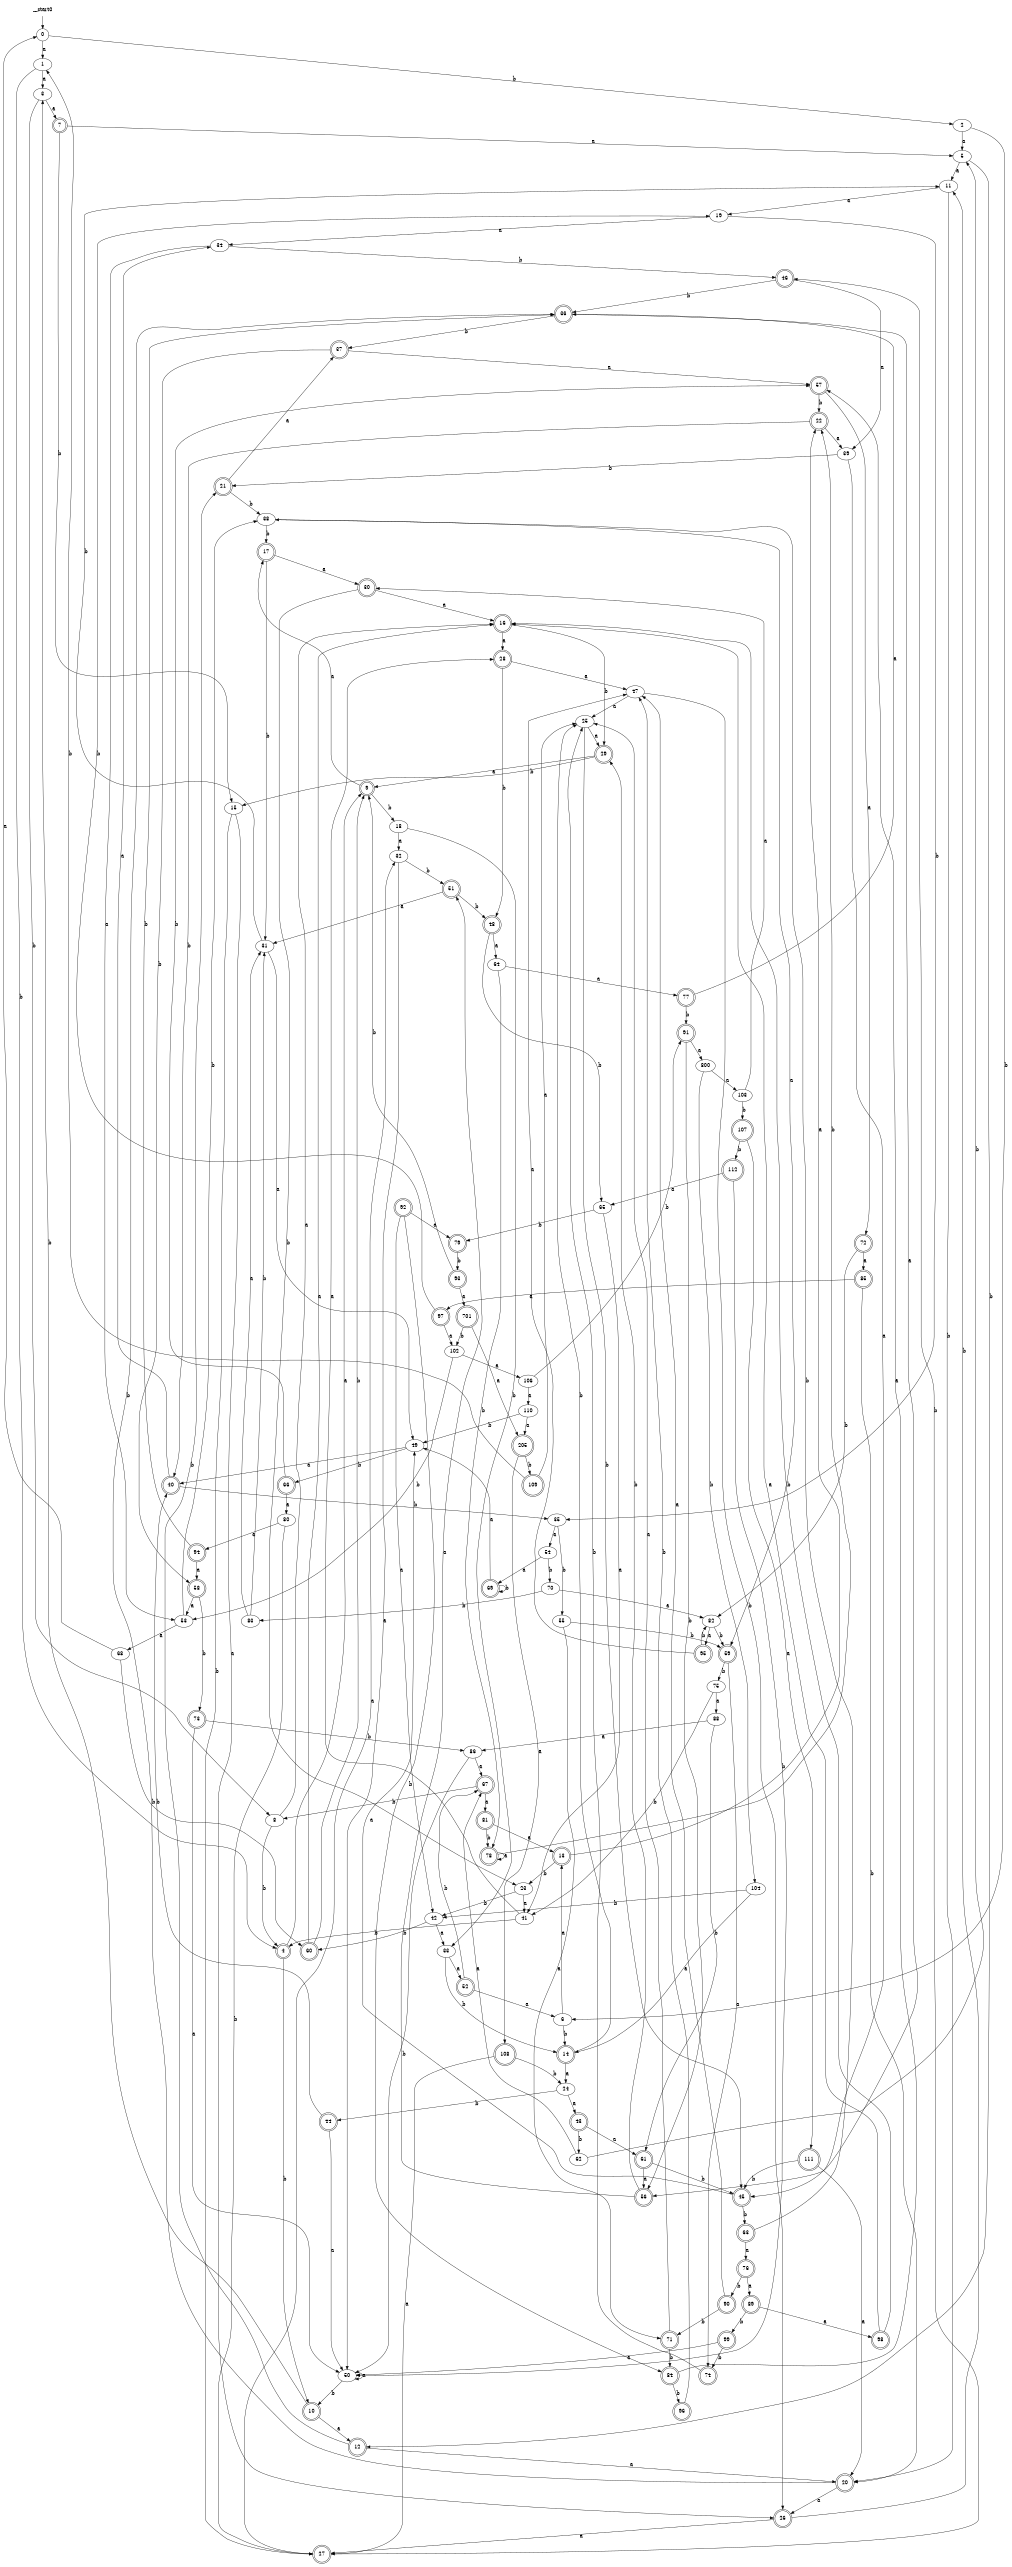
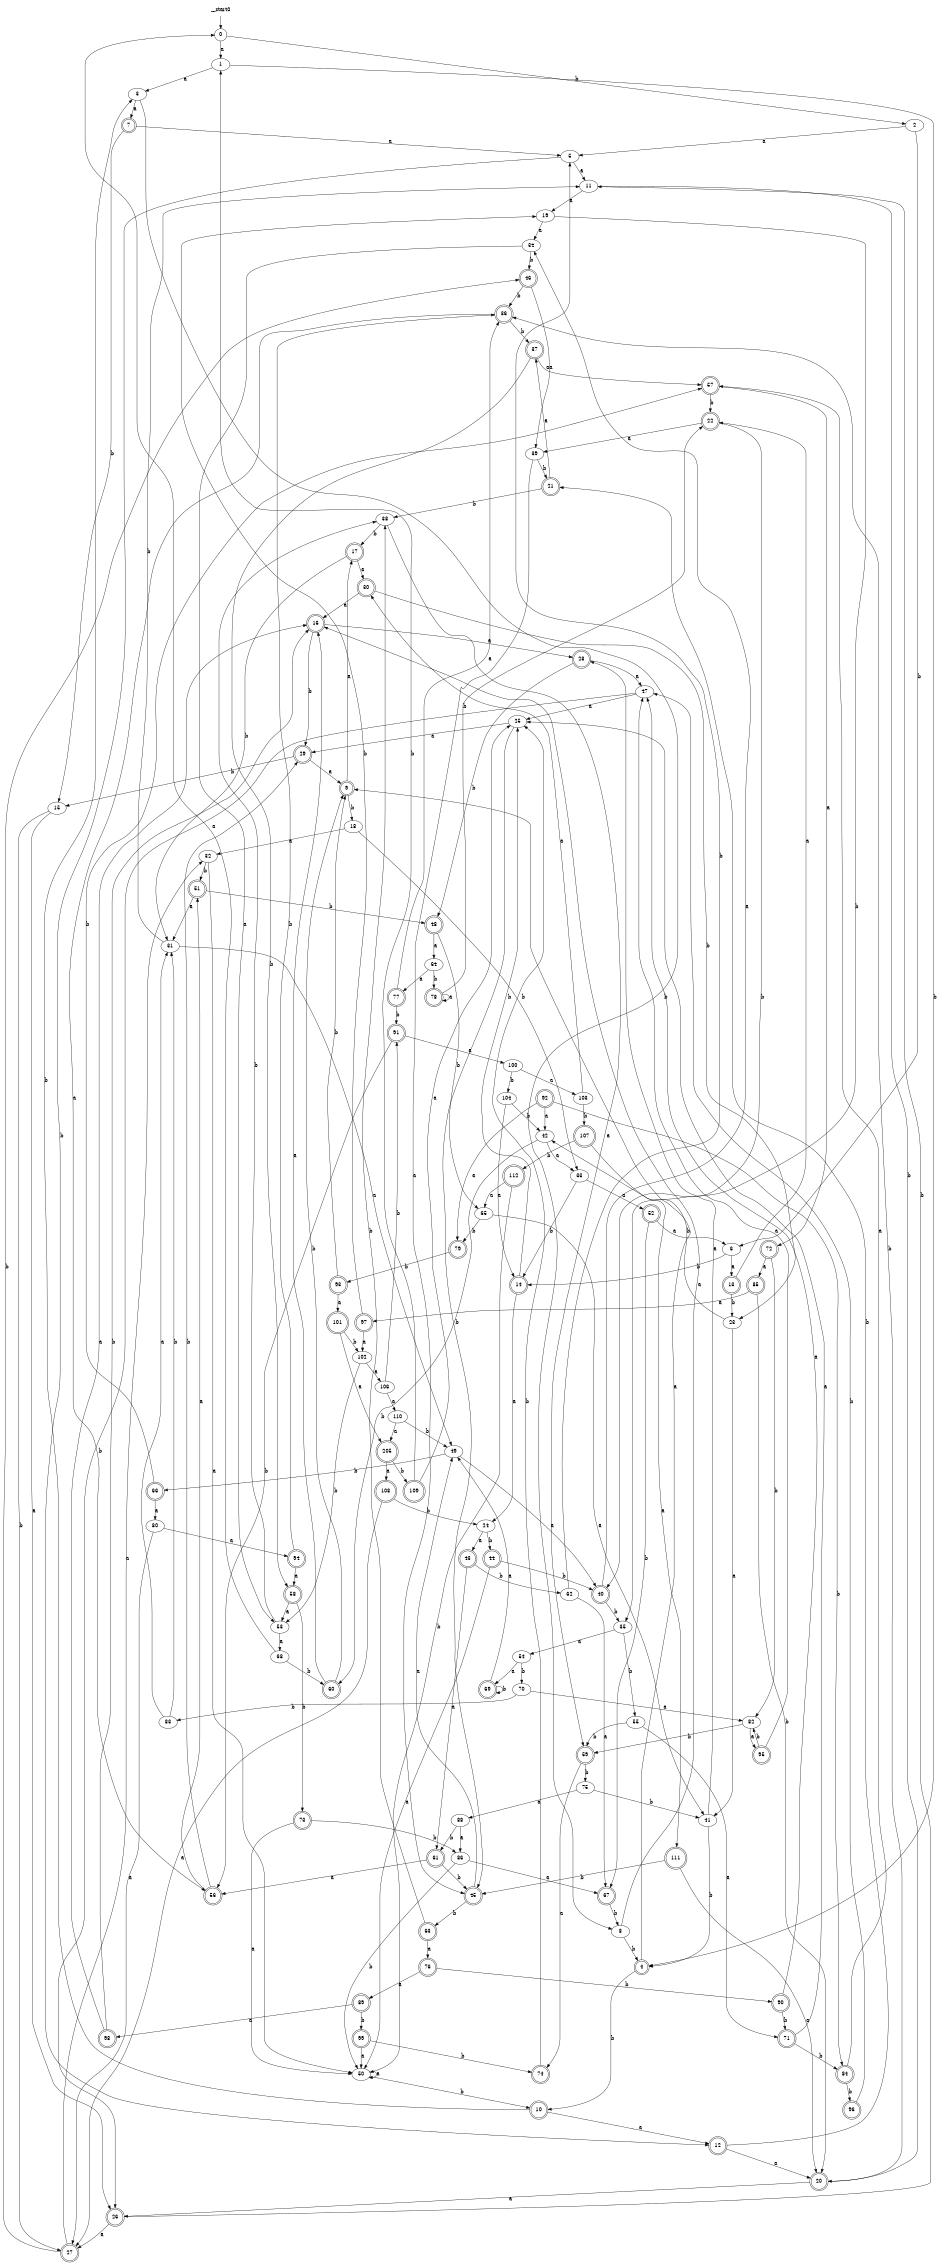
  digraph {
    node [shape=doublecircle]
    __start0 [shape=none]
    0 [shape=circle]
    1 [shape=""]
    2 [shape=""]
    3 [shape=""]
    4
    5 [shape=""]
    6 [shape=""]
    7
    8 [shape=""]
    9
    10
    11 [shape=""]
    12
    13
    14
    15 [shape=""]
    16
    17
    18 [shape=""]
    19 [shape=""]
    20
    21
    22
    23 [shape=""]
    24 [shape=""]
    25 [shape=""]
    26
    27
    28
    29
    30
    31 [shape=""]
    32 [shape=""]
    33 [shape=""]
    34 [shape=""]
    35 [shape=""]
    36
    37
    38 [shape=""]
    39 [shape=""]
    40
    41 [shape=""]
    42 [shape=""]
    43
    44
    45
    46
    47 [shape=""]
    48
    49 [shape=""]
    50 [shape=""]
    51
    52
    53 [shape=""]
    54 [shape=""]
    55 [shape=""]
    56
    57
    58
    59
    60
    61
    62 [shape=""]
    63
    64 [shape=""]
    65 [shape=""]
    66
    67
    68 [shape=""]
    69
    70 [shape=""]
    71
    72
    73
    74
    75 [shape=""]
    76
    77
    78
    79
    80 [shape=""]
-   81
    82 [shape=""]
    83 [shape=""]
    84
    85
    86 [shape=""]
    88 [shape=""]
    89
    90
    91
    93
    94
    95
    96
    97
    98
    99
-   100 [label=800 shape=""]
+   100 [shape=""]
    92
-   101 [label=701]
+   101
    102 [shape=""]
    103 [shape=""]
    104 [shape=""]
    n106 [label=205]
    106 [shape=""]
    107
    108
    109
    110 [shape=""]
    111
    112
    __start0 -> 0
    0 -> 1 [label=a]
    0 -> 2 [label=b]
    1 -> 3 [label=a]
    1 -> 4 [label=b]
    2 -> 5 [label=a]
    2 -> 6 [label=b]
    3 -> 7 [label=a]
    3 -> 8 [label=b]
    4 -> 9 [label=a]
    4 -> 10 [label=b]
    5 -> 11 [label=a]
    5 -> 12 [label=b]
    6 -> 13 [label=a]
    6 -> 14 [label=b]
    7 -> 5 [label=a]
    7 -> 15 [label=b]
    8 -> 4 [label=b]
    8 -> 16 [label=a]
    9 -> 17 [label=a]
    9 -> 18 [label=b]
    10 -> 3 [label=b]
    10 -> 12 [label=a]
    11 -> 19 [label=a]
    11 -> 20 [label=b]
    12 -> 20 [label=a]
    12 -> 21 [label=b]
    13 -> 22 [label=a]
    13 -> 23 [label=b]
    14 -> 24 [label=a]
    14 -> 25 [label=b]
    15 -> 26 [label=a]
    15 -> 27 [label=b]
    16 -> 28 [label=a]
    16 -> 29 [label=b]
    17 -> 30 [label=a]
    17 -> 31 [label=b]
    18 -> 32 [label=a]
    18 -> 33 [label=b]
    19 -> 34 [label=a]
    19 -> 35 [label=b]
    20 -> 26 [label=a]
    20 -> 36 [label=b]
    21 -> 37 [label=a]
    21 -> 38 [label=b]
    22 -> 39 [label=a]
    22 -> 40 [label=b]
    23 -> 41 [label=a]
    23 -> 42 [label=b]
    24 -> 43 [label=a]
    24 -> 44 [label=b]
    25 -> 29 [label=a]
    25 -> 45 [label=b]
    26 -> 11 [label=b]
    26 -> 27 [label=a]
    27 -> 32 [label=a]
    27 -> 46 [label=b]
    28 -> 47 [label=a]
    28 -> 48 [label=b]
    29 -> 9 [label=a]
    29 -> 15 [label=b]
    30 -> 16 [label=a]
    30 -> 23 [label=b]
    31 -> 11 [label=b]
    31 -> 49 [label=a]
    32 -> 50 [label=a]
    32 -> 51 [label=b]
    33 -> 14 [label=b]
    33 -> 52 [label=a]
    34 -> 46 [label=b]
    34 -> 53 [label=a]
    35 -> 54 [label=a]
    35 -> 55 [label=b]
    36 -> 37 [label=b]
    36 -> 56 [label=a]
    37 -> 57 [label=a]
    37 -> 58 [label=b]
    38 -> 17 [label=b]
    38 -> 59 [label=a]
    39 -> 21 [label=b]
    39 -> 45 [label=a]
    40 -> 34 [label=a]
    40 -> 35 [label=b]
    41 -> 4 [label=b]
    41 -> 28 [label=a]
    42 -> 33 [label=a]
    42 -> 60 [label=b]
    43 -> 61 [label=a]
    43 -> 62 [label=b]
    44 -> 40 [label=b]
    44 -> 50 [label=a]
    45 -> 49 [label=a]
    45 -> 63 [label=b]
    46 -> 36 [label=b]
    46 -> 39 [label=a]
    47 -> 25 [label=a]
    47 -> 26 [label=b]
    48 -> 64 [label=a]
    48 -> 65 [label=b]
    49 -> 40 [label=a]
    49 -> 66 [label=b]
    50 -> 10 [label=b]
    50 -> 50 [label=a]
    51 -> 31 [label=a]
    51 -> 48 [label=b]
    52 -> 6 [label=a]
    52 -> 67 [label=b]
    53 -> 38 [label=b]
    53 -> 68 [label=a]
    54 -> 69 [label=a]
    54 -> 70 [label=b]
    55 -> 59 [label=b]
    55 -> 71 [label=a]
    56 -> 29 [label=b]
    56 -> 51 [label=a]
    57 -> 22 [label=b]
    57 -> 72 [label=a]
    58 -> 53 [label=a]
    58 -> 73 [label=b]
    59 -> 74 [label=a]
    59 -> 75 [label=b]
    60 -> 9 [label=b]
    60 -> 16 [label=a]
    61 -> 45 [label=b]
    61 -> 56 [label=a]
    62 -> 5 [label=b]
    62 -> 67 [label=a]
    63 -> 38 [label=b]
    63 -> 76 [label=a]
    64 -> 77 [label=a]
    64 -> 78 [label=b]
    65 -> 41 [label=a]
    65 -> 79 [label=b]
    66 -> 57 [label=b]
    66 -> 80 [label=a]
    67 -> 8 [label=b]
-   67 -> 81 [label=a]
    68 -> 0 [label=a]
    68 -> 60 [label=b]
    69 -> 49 [label=a]
    69 -> 69 [label=b]
    70 -> 82 [label=a]
    70 -> 83 [label=b]
    71 -> 25 [label=a]
    71 -> 84 [label=b]
    72 -> 82 [label=b]
    72 -> 85 [label=a]
    73 -> 50 [label=a]
    73 -> 86 [label=b]
    74 -> 25 [label=b]
    75 -> 41 [label=b]
    75 -> 88 [label=a]
    76 -> 89 [label=a]
    76 -> 90 [label=b]
    77 -> 36 [label=a]
    77 -> 91 [label=b]
    78 -> 22 [label=b]
    78 -> 78 [label=a]
    79 -> 93 [label=b]
-   80 -> 27 [label=b]
+   80 -> 27 [label=a]
    80 -> 94 [label=a]
-   81 -> 13 [label=a]
-   81 -> 78 [label=b]
    82 -> 59 [label=b]
    82 -> 95 [label=a]
    83 -> 31 [label=a]
    83 -> 31 [label=b]
    84 -> 57 [label=a]
    84 -> 96 [label=b]
    85 -> 20 [label=b]
    85 -> 97 [label=a]
    86 -> 50 [label=b]
    86 -> 67 [label=a]
    88 -> 61 [label=b]
    88 -> 86 [label=a]
    89 -> 98 [label=a]
    89 -> 99 [label=b]
    90 -> 47 [label=a]
    90 -> 71 [label=b]
    91 -> 56 [label=b]
    91 -> 100 [label=a]
    93 -> 9 [label=b]
    93 -> 101 [label=a]
    94 -> 36 [label=b]
    94 -> 58 [label=a]
    95 -> 47 [label=a]
    95 -> 82 [label=b]
    96 -> 47 [label=b]
    97 -> 19 [label=b]
    97 -> 102 [label=a]
    98 -> 16 [label=a]
    98 -> 16 [label=b]
    99 -> 50 [label=a]
    99 -> 74 [label=b]
    100 -> 103 [label=a]
    100 -> 104 [label=b]
    92 -> 42 [label=a]
    92 -> 79 [label=a]
    92 -> 84 [label=b]
    101 -> 102 [label=b]
    101 -> n106 [label=a]
    102 -> 53 [label=b]
    102 -> 106 [label=a]
    103 -> 30 [label=a]
    103 -> 107 [label=b]
    104 -> 14 [label=a]
    104 -> 42 [label=b]
    n106 -> 108 [label=a]
    n106 -> 109 [label=b]
    106 -> 91 [label=b]
    106 -> 110 [label=a]
    107 -> 111 [label=a]
    107 -> 112 [label=b]
    108 -> 24 [label=b]
    108 -> 27 [label=a]
    109 -> 1 [label=b]
    109 -> 25 [label=a]
    110 -> 49 [label=b]
    110 -> n106 [label=a]
    111 -> 20 [label=a]
    111 -> 45 [label=b]
    112 -> 50 [label=b]
    112 -> 65 [label=a]
  }
